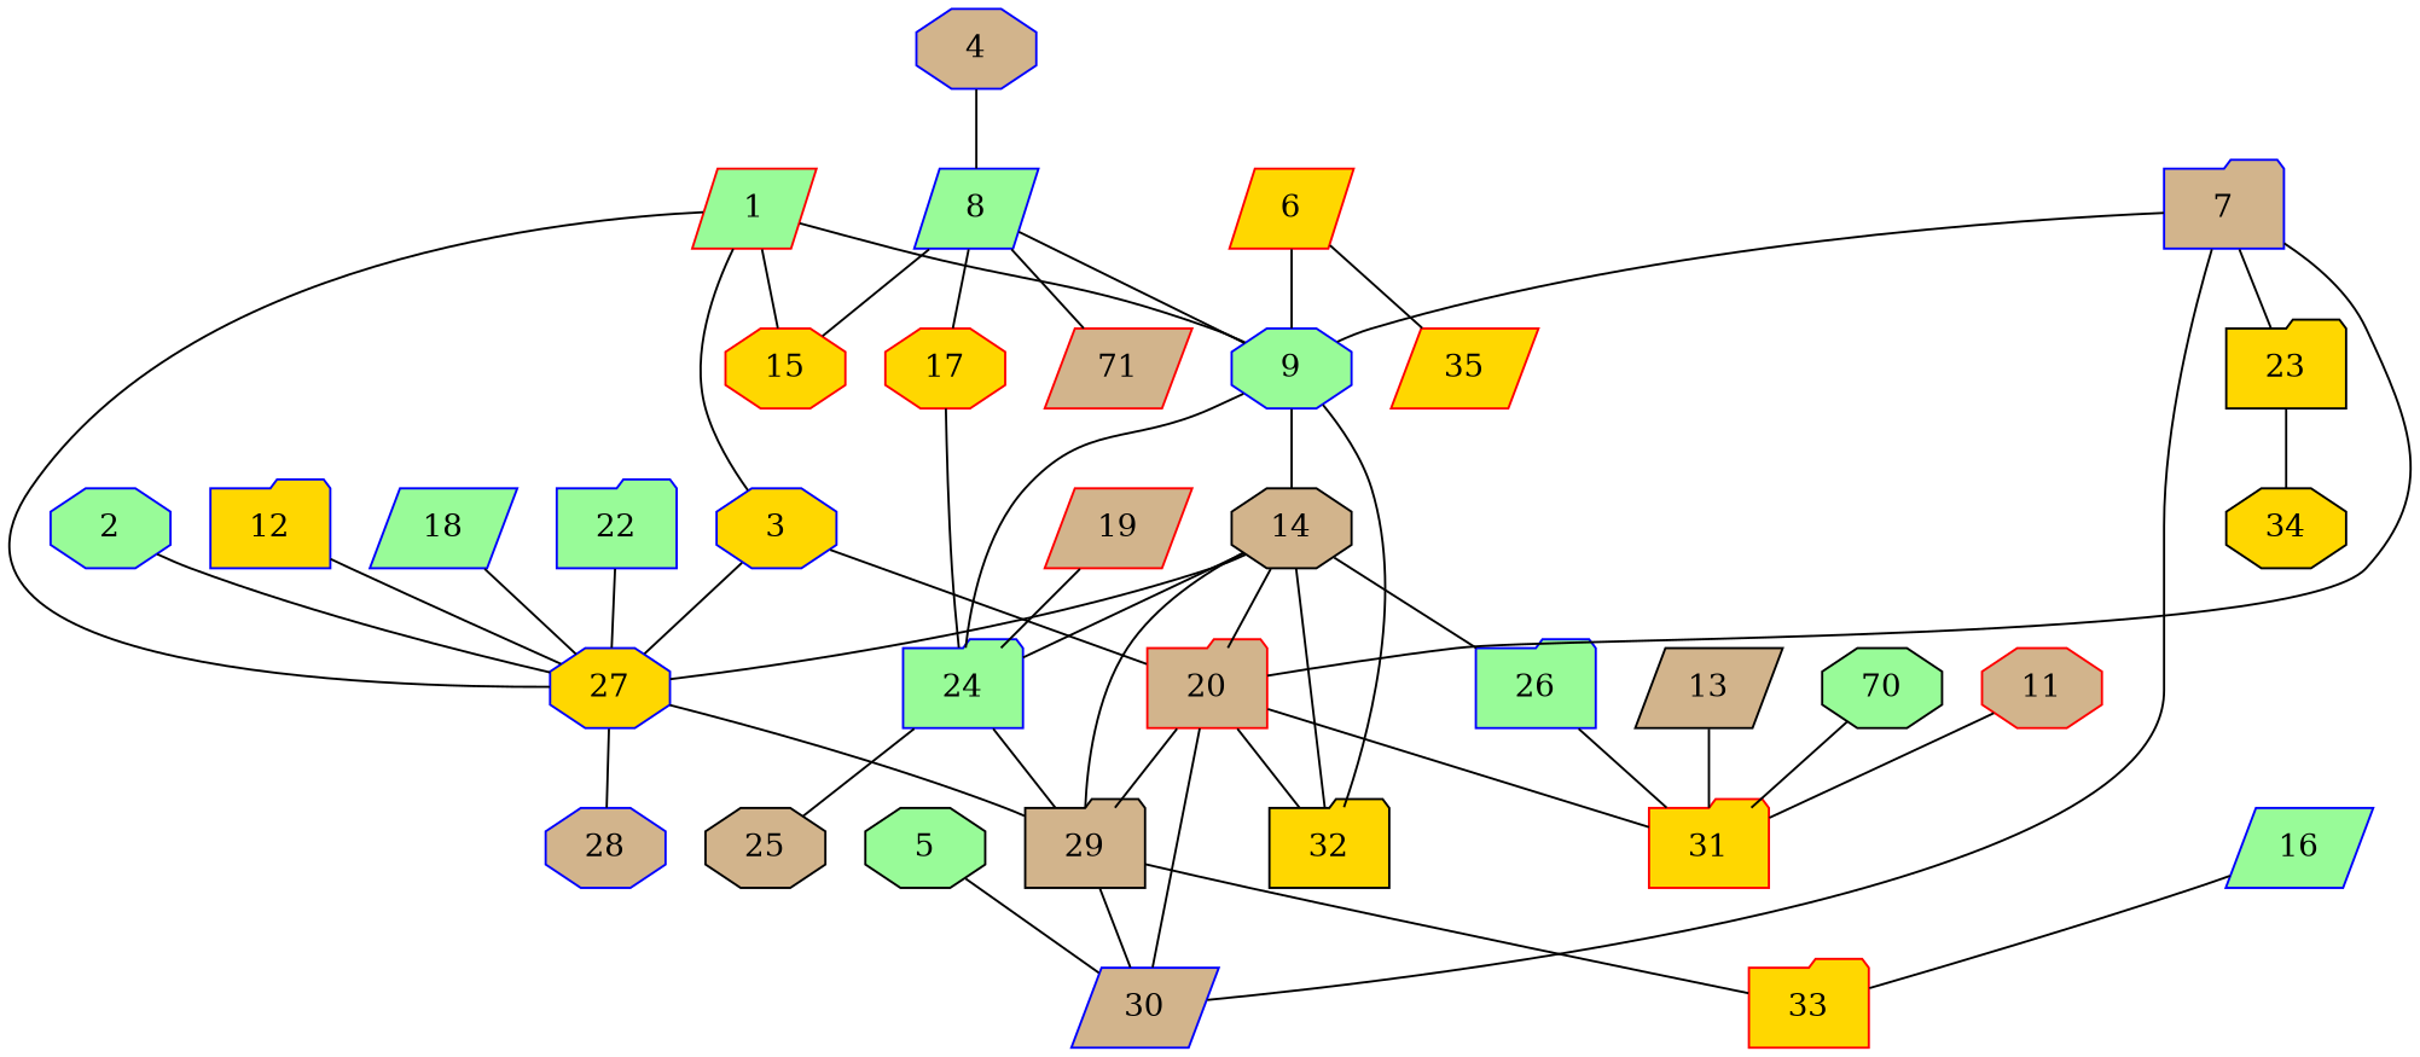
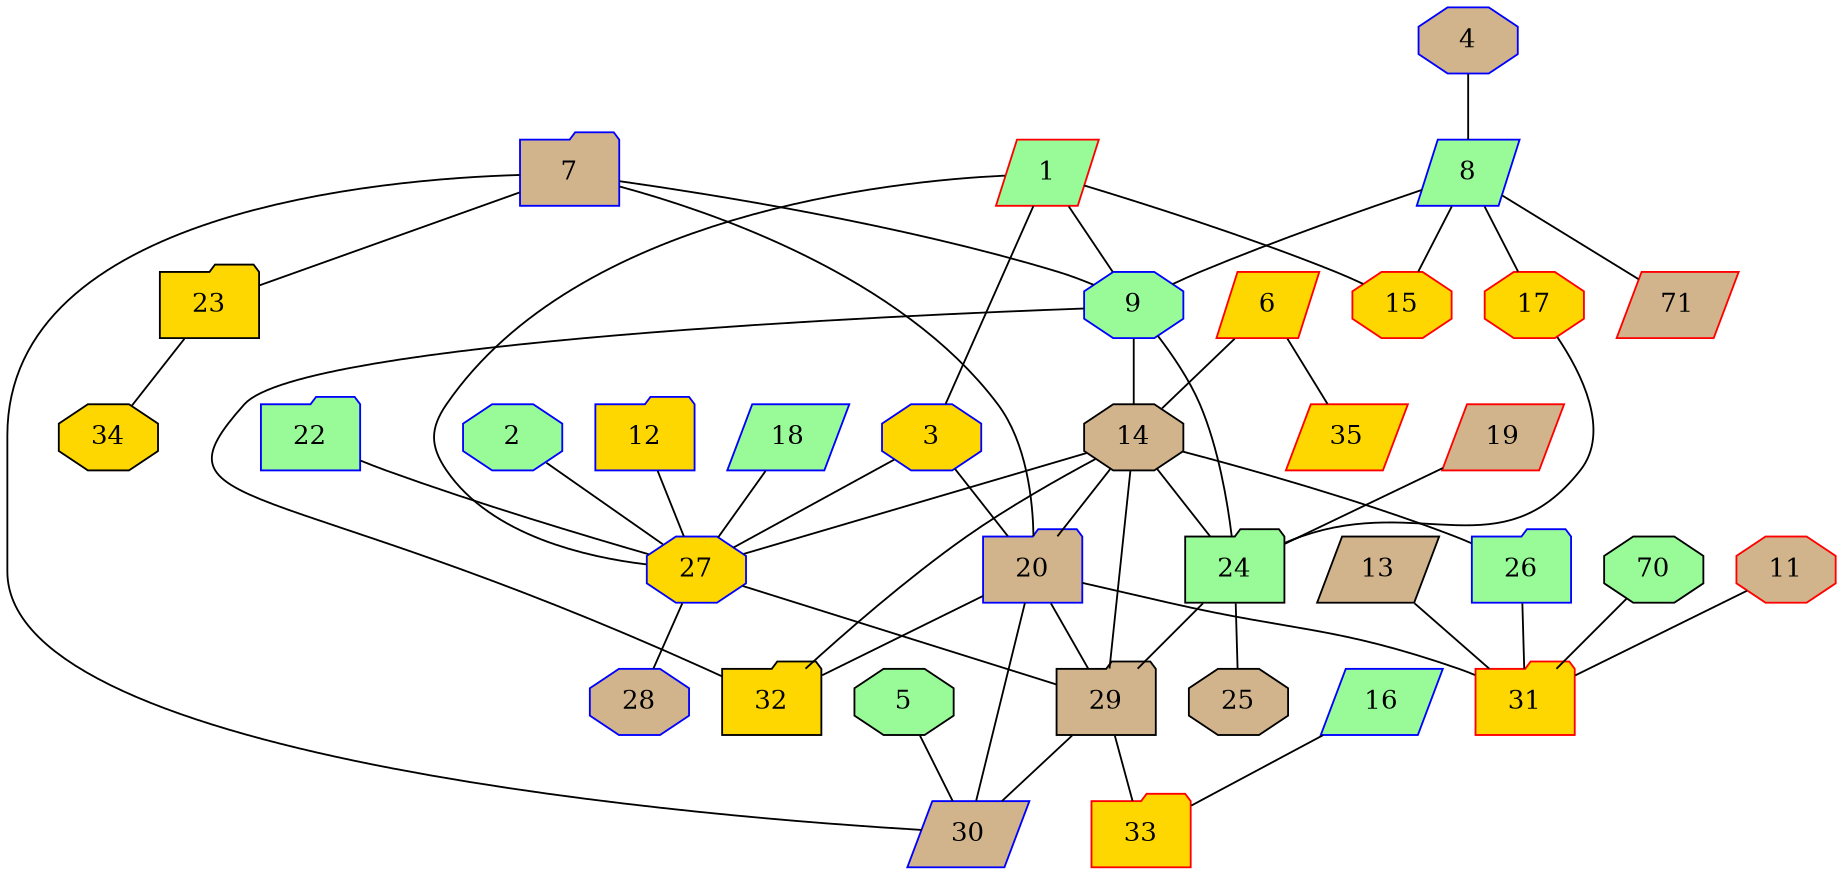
  graph {
    node [color=blue fillcolor=gold shape=octagon style=filled]
    edge [weight=1.0]
    1 [color=red fillcolor=palegreen shape=parallelogram]
    3
    9 [fillcolor=palegreen]
    27
    15 [color=red]
-   20 [color=red fillcolor=tan shape=folder]
+   20 [fillcolor=tan shape=folder]
    8 [fillcolor=palegreen shape=parallelogram]
    17 [color=red]
    n9 [color=red fillcolor=tan label=71 shape=parallelogram]
    14 [color=black fillcolor=tan]
-   24 [fillcolor=palegreen shape=folder]
+   24 [color=black fillcolor=palegreen shape=folder]
    32 [color=black shape=folder]
    29 [color=black fillcolor=tan shape=folder]
    28 [fillcolor=tan]
    2 [fillcolor=palegreen]
    30 [fillcolor=tan shape=parallelogram]
    31 [color=red shape=folder]
    4 [fillcolor=tan]
    5 [color=black fillcolor=palegreen]
    6 [color=red shape=parallelogram]
    35 [color=red shape=parallelogram]
    26 [fillcolor=palegreen shape=folder]
    7 [fillcolor=tan shape=folder]
    23 [color=black shape=folder]
    34 [color=black]
    25 [color=black fillcolor=tan]
    n27 [color=black fillcolor=palegreen label=70]
    11 [color=red fillcolor=tan]
    12 [shape=folder]
    13 [color=black fillcolor=tan shape=parallelogram]
    33 [color=red shape=folder]
    16 [fillcolor=palegreen shape=parallelogram]
    18 [fillcolor=palegreen shape=parallelogram]
    19 [color=red fillcolor=tan shape=parallelogram]
    22 [fillcolor=palegreen shape=folder]
    1 -- 3
    1 -- 9
    1 -- 27
    1 -- 15
    3 -- 27
    3 -- 20
    9 -- 14
    9 -- 24
    9 -- 32
    27 -- 29 [weight=2.0]
    27 -- 28
    20 -- 32
    20 -- 29
    20 -- 30
    20 -- 31
    8 -- 9
    8 -- 15
    8 -- 17
    8 -- n9
    17 -- 24
    14 -- 27
    14 -- 20
    14 -- 24
    14 -- 32 [weight=2.0]
    14 -- 29
    14 -- 26
    24 -- 29
    24 -- 25
    29 -- 30
    29 -- 33
    2 -- 27
    4 -- 8
    5 -- 30
-   6 -- 9 [weight=2.0]
+   6 -- 14 [weight=2.0]
    6 -- 35
    26 -- 31
    7 -- 9
    7 -- 20
    7 -- 30
    7 -- 23
    23 -- 34
    n27 -- 31
    11 -- 31
    12 -- 27
    13 -- 31
    16 -- 33
    18 -- 27
    19 -- 24
    22 -- 27
  }
